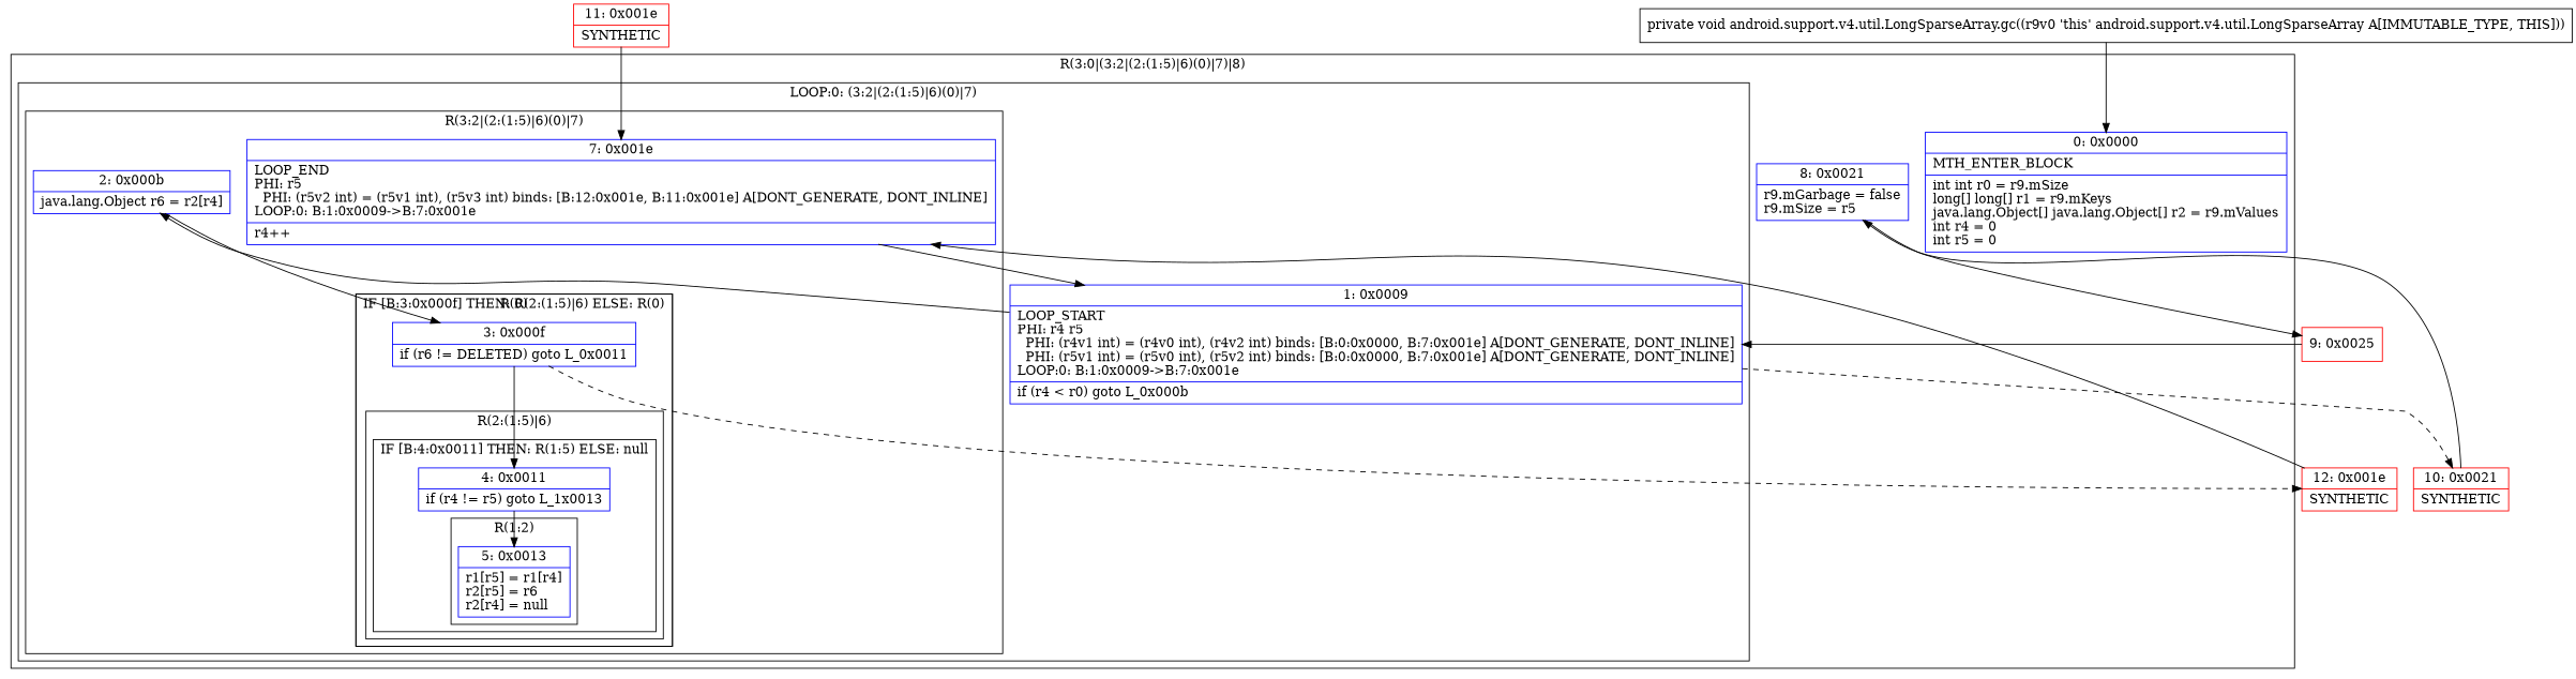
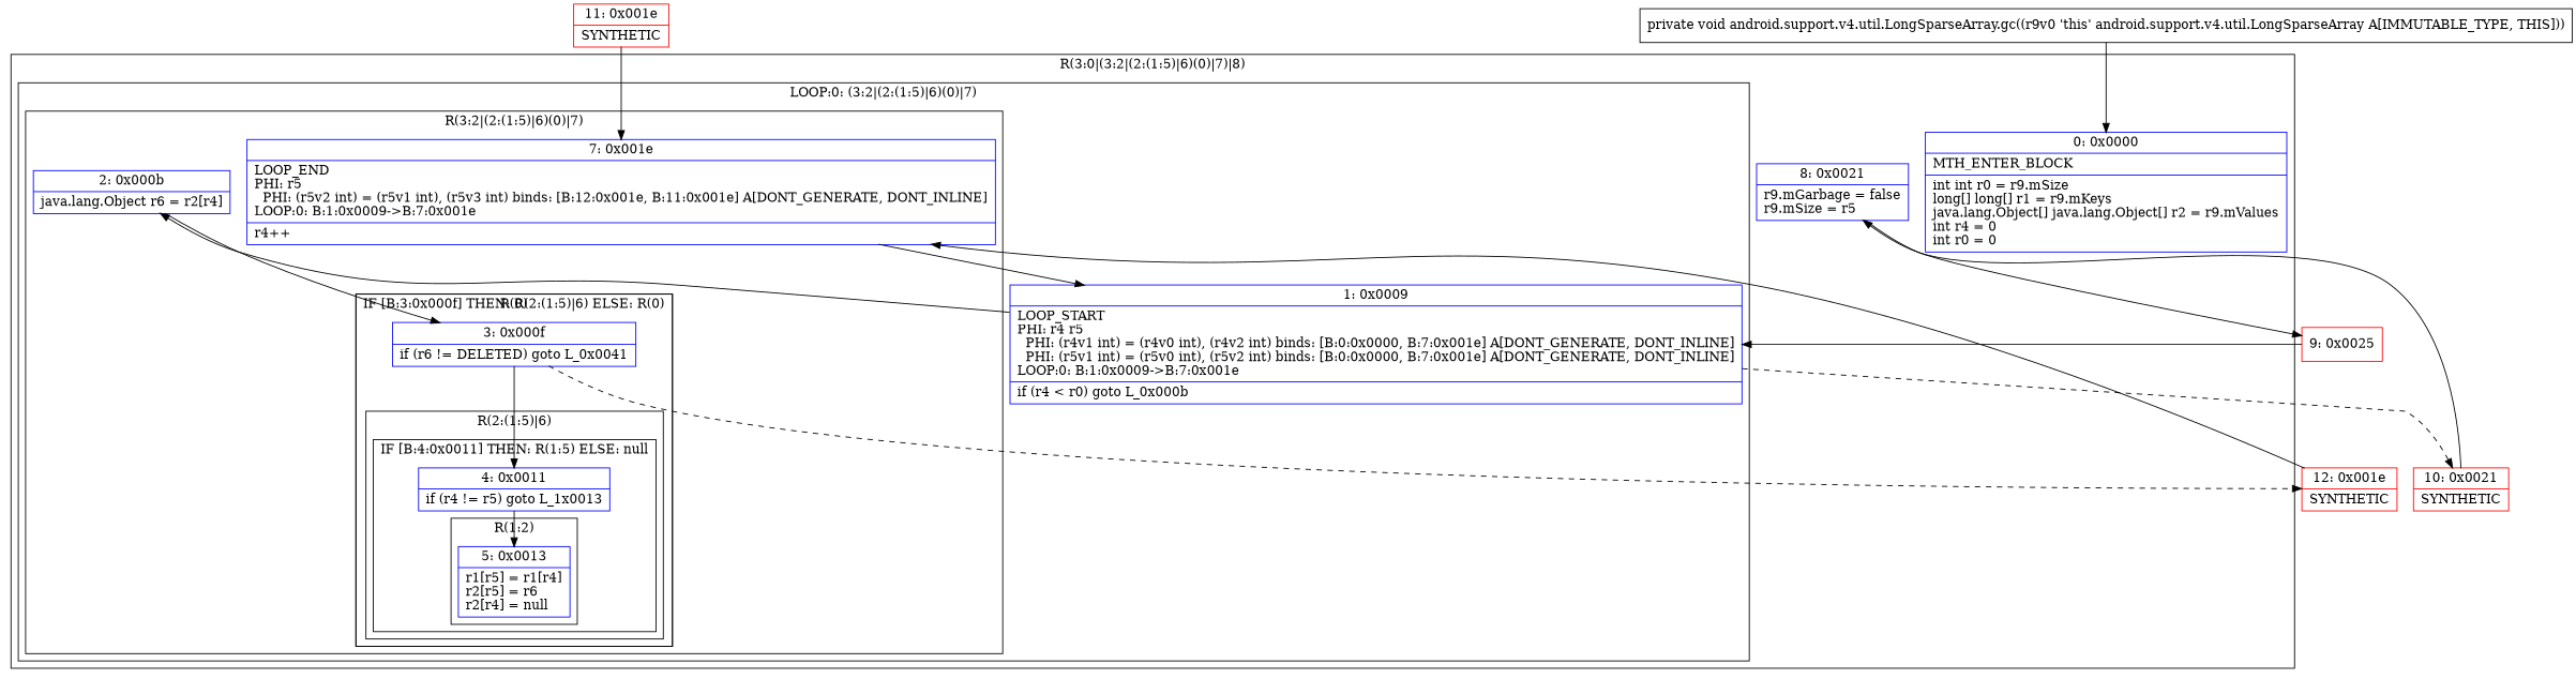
  digraph {
    node [color=blue shape=record]
    n1 [label="{5\:\ 0x0013|r1[r5] = r1[r4]\lr2[r5] = r6\lr2[r4] = null\l}"]
    n2 [label="{4\:\ 0x0011|if (r4 != r5) goto L_1x0013\l}"]
-   n3 [label="{3\:\ 0x000f|if (r6 != DELETED) goto L_0x0011\l}"]
+   n3 [label="{3\:\ 0x000f|if (r6 != DELETED) goto L_0x0041\l}"]
    n4 [label="{2\:\ 0x000b|java.lang.Object r6 = r2[r4]\l}"]
    n5 [label="{7\:\ 0x001e|LOOP_END\lPHI: r5 \l  PHI: (r5v2 int) = (r5v1 int), (r5v3 int) binds: [B:12:0x001e, B:11:0x001e] A[DONT_GENERATE, DONT_INLINE]\lLOOP:0: B:1:0x0009\-\>B:7:0x001e\l|r4++\l}"]
    n6 [label="{1\:\ 0x0009|LOOP_START\lPHI: r4 r5 \l  PHI: (r4v1 int) = (r4v0 int), (r4v2 int) binds: [B:0:0x0000, B:7:0x001e] A[DONT_GENERATE, DONT_INLINE]\l  PHI: (r5v1 int) = (r5v0 int), (r5v2 int) binds: [B:0:0x0000, B:7:0x001e] A[DONT_GENERATE, DONT_INLINE]\lLOOP:0: B:1:0x0009\-\>B:7:0x001e\l|if (r4 \< r0) goto L_0x000b\l}"]
-   n7 [label="{0\:\ 0x0000|MTH_ENTER_BLOCK\l|int int r0 = r9.mSize\llong[] long[] r1 = r9.mKeys\ljava.lang.Object[] java.lang.Object[] r2 = r9.mValues\lint r4 = 0\lint r5 = 0\l}"]
+   n7 [label="{0\:\ 0x0000|MTH_ENTER_BLOCK\l|int int r0 = r9.mSize\llong[] long[] r1 = r9.mKeys\ljava.lang.Object[] java.lang.Object[] r2 = r9.mValues\lint r4 = 0\lint r0 = 0\l}"]
    n8 [label="{8\:\ 0x0021|r9.mGarbage = false\lr9.mSize = r5\l}"]
    n9 [color=red label="{12\:\ 0x001e|SYNTHETIC\l}"]
    n10 [color=red label="{10\:\ 0x0021|SYNTHETIC\l}"]
    n11 [color=red label="{9\:\ 0x0025}"]
    n12 [color=red label="{11\:\ 0x001e|SYNTHETIC\l}"]
    n13 [label="{private void android.support.v4.util.LongSparseArray.gc((r9v0 'this' android.support.v4.util.LongSparseArray A[IMMUTABLE_TYPE, THIS])) }" color=""]
    subgraph cluster_1 {
      label="R(3:0|(3:2|(2:(1:5)|6)(0)|7)|8)"
      n7
      n8
      subgraph cluster_2 {
        label="LOOP:0: (3:2|(2:(1:5)|6)(0)|7)"
        n6
        subgraph cluster_3 {
          label="R(3:2|(2:(1:5)|6)(0)|7)"
          n4
          n5
          subgraph cluster_4 {
            label="IF [B:3:0x000f] THEN: R(2:(1:5)|6) ELSE: R(0)"
            n3
            subgraph cluster_5 {
              label="R(2:(1:5)|6)"
              subgraph cluster_6 {
                label="IF [B:4:0x0011] THEN: R(1:5) ELSE: null"
                n2
                subgraph cluster_7 {
                  label="R(1:2)"
                  n1
                }
              }
            }
            subgraph cluster_8 {
              label="R(0)"
            }
          }
        }
      }
    }
    n2 -> n1
    n3 -> n2
    n3 -> n9 [style=dashed]
    n4 -> n3
    n5 -> n6
    n6 -> n4
    n6 -> n10 [style=dashed]
    n8 -> n11
    n9 -> n5
    n10 -> n8
    n11 -> n6
    n12 -> n5
    n13 -> n7
  }
